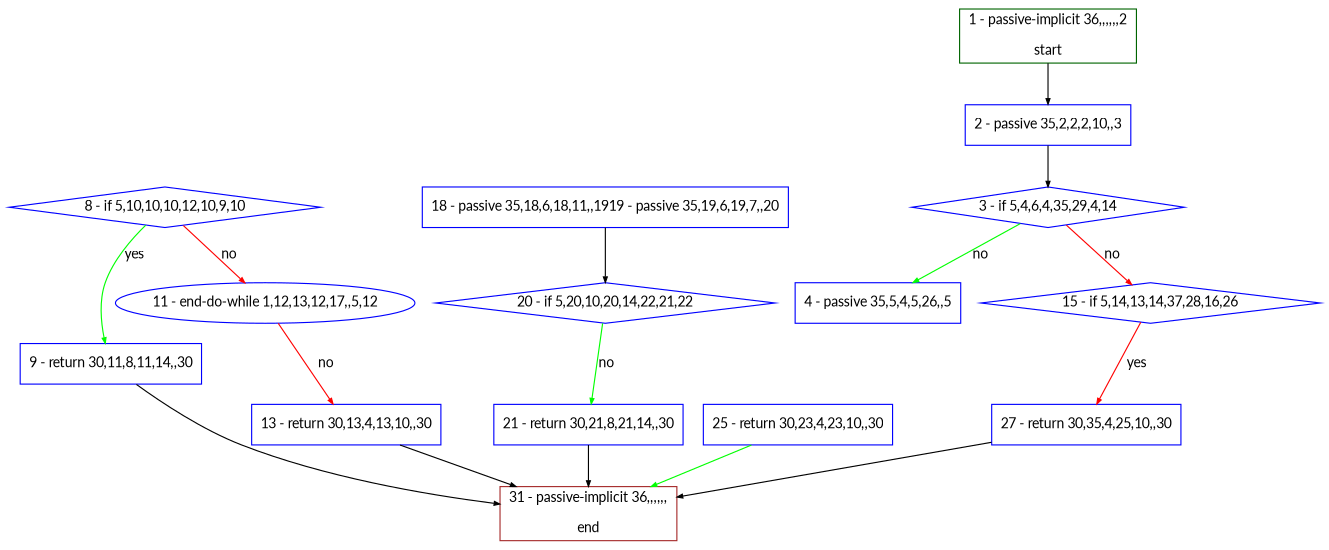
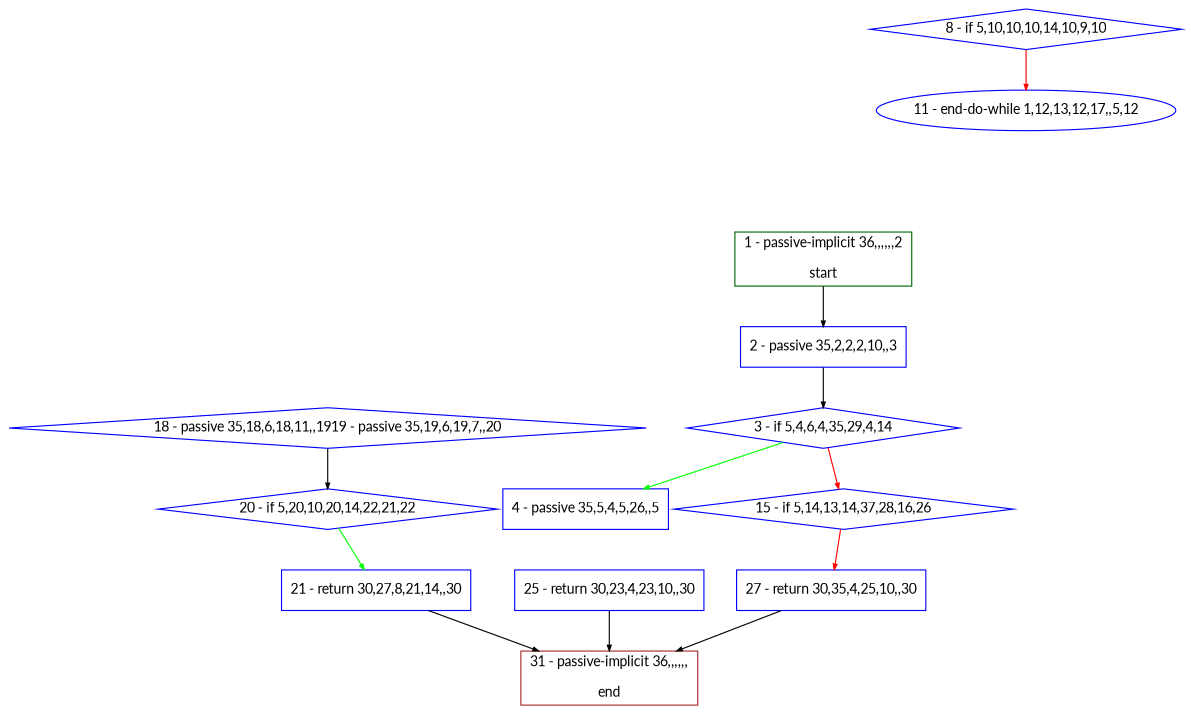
  digraph {
    bgcolor=white
    compound=true
    fillcolor="#FFFFCC"
    fontname=Lato
    fontsize=12
    pack=true
    packmode=clust
    style="rounded,filled"
    node [color="#0000ff" compound=true fillcolor="#ffffff" fixedsize=false fontname=Lato fontsize=12 node_initialized=no shape=box style=filled]
    edge [arrowhead=normal arrowsize=0.5 arrowtail=none color="#000000" compound=true dir=forward fontcolor=black fontname=Lato fontsize=12]
    n1 [label="2 - passive 35,2,2,2,10,,3"]
    n2 [label="3 - if 5,4,6,4,35,29,4,14" shape=diamond]
    n3 [label="4 - passive 35,5,4,5,26,,5"]
    n4 [label="15 - if 5,14,13,14,37,28,16,26" shape=diamond]
    n5 [color="#006400" label="1 - passive-implicit 36,,,,,,2\n\nstart"]
    n6 [label="27 - return 30,35,4,25,10,,30"]
    n7 [color="#a52a2a" label="31 - passive-implicit 36,,,,,,\n\nend"]
-   n8 [label="8 - if 5,10,10,10,12,10,9,10" shape=diamond]
-   n9 [label="9 - return 30,11,8,11,14,,30"]
+   n8 [label="8 - if 5,10,10,10,14,10,9,10" shape=diamond]
    n10 [label="11 - end-do-while 1,12,13,12,17,,5,12" shape=oval]
-   n11 [label="13 - return 30,13,4,13,10,,30"]
-   n12 [label="18 - passive 35,18,6,18,11,,1919 - passive 35,19,6,19,7,,20"]
+   n12 [label="18 - passive 35,18,6,18,11,,1919 - passive 35,19,6,19,7,,20" shape=diamond]
    n13 [label="20 - if 5,20,10,20,14,22,21,22" shape=diamond]
-   n14 [label="21 - return 30,21,8,21,14,,30"]
+   n14 [label="21 - return 30,27,8,21,14,,30"]
    n15 [label="25 - return 30,23,4,23,10,,30"]
    n1 -> n2
-   n2 -> n3 [color="#00ff00" label=no]
+   n2 -> n3 [color="#00ff00" label=yes]
    n2 -> n4 [color="#ff0000" label=no]
-   n4 -> n6 [color="#ff0000" label=yes]
+   n4 -> n6 [color="#ff0000" label=no]
    n5 -> n1
    n6 -> n7
-   n8 -> n9 [color="#00ff00" label=yes]
    n8 -> n10 [color="#ff0000" label=no]
-   n9 -> n7
-   n10 -> n11 [color="#ff0000" label=no]
-   n11 -> n7
    n12 -> n13
    n13 -> n14 [color="#00ff00" label=no]
    n14 -> n7
-   n15 -> n7 [color="#00ff00"]
+   n15 -> n7
  }
